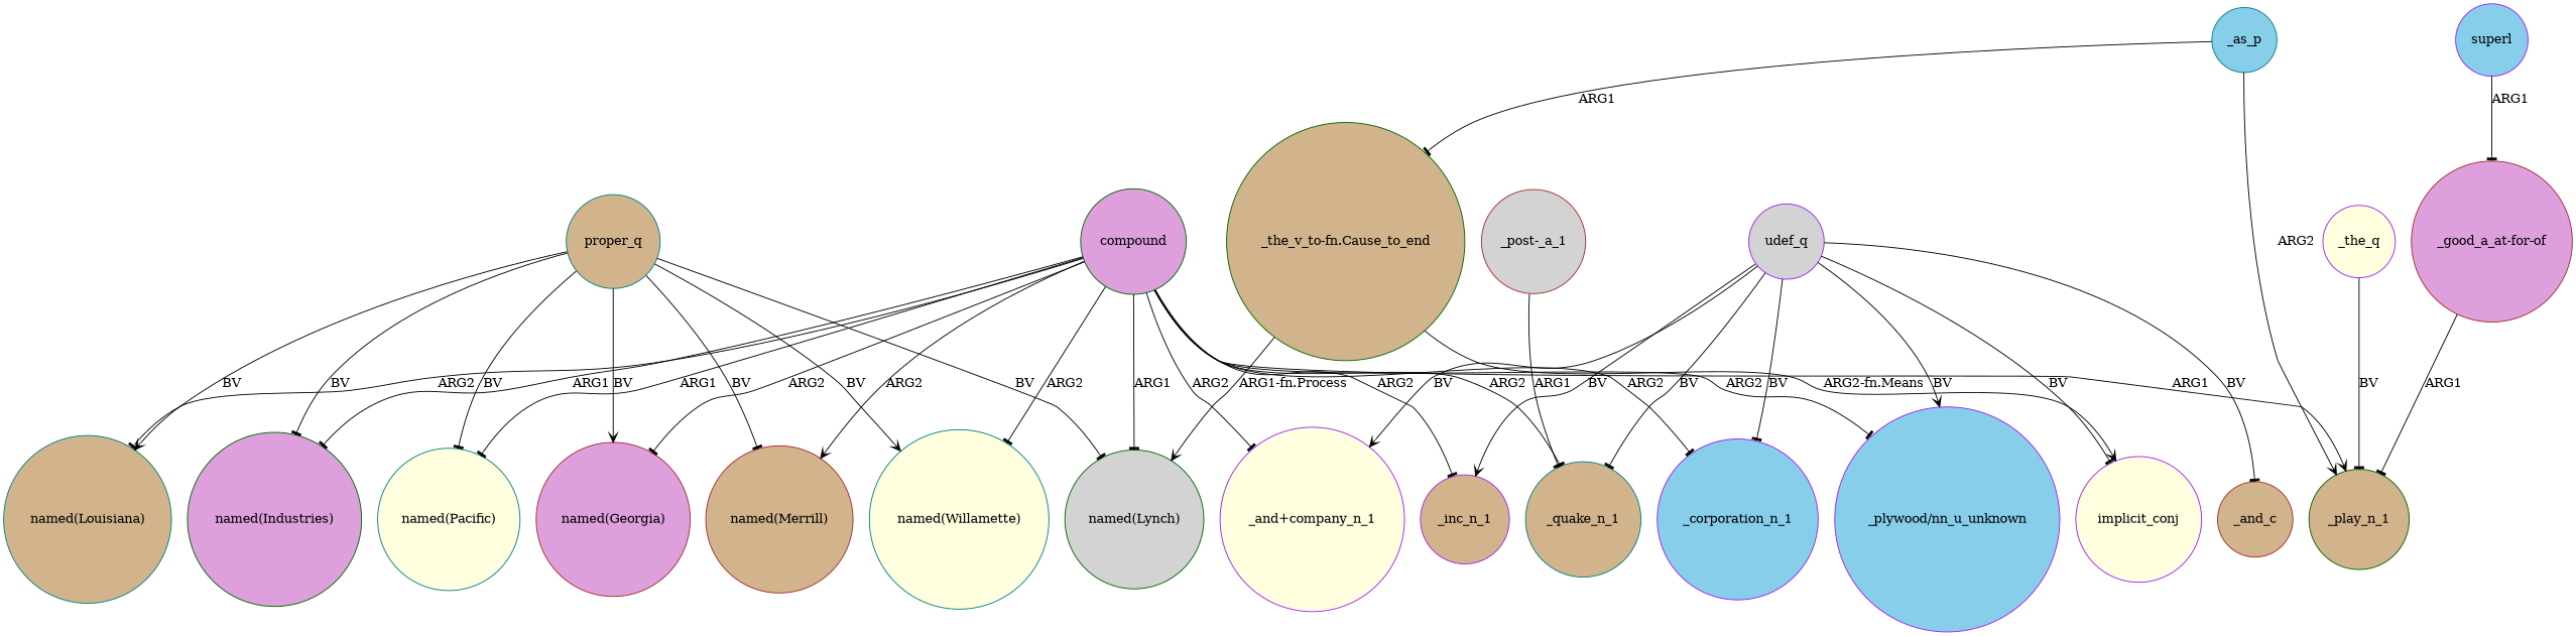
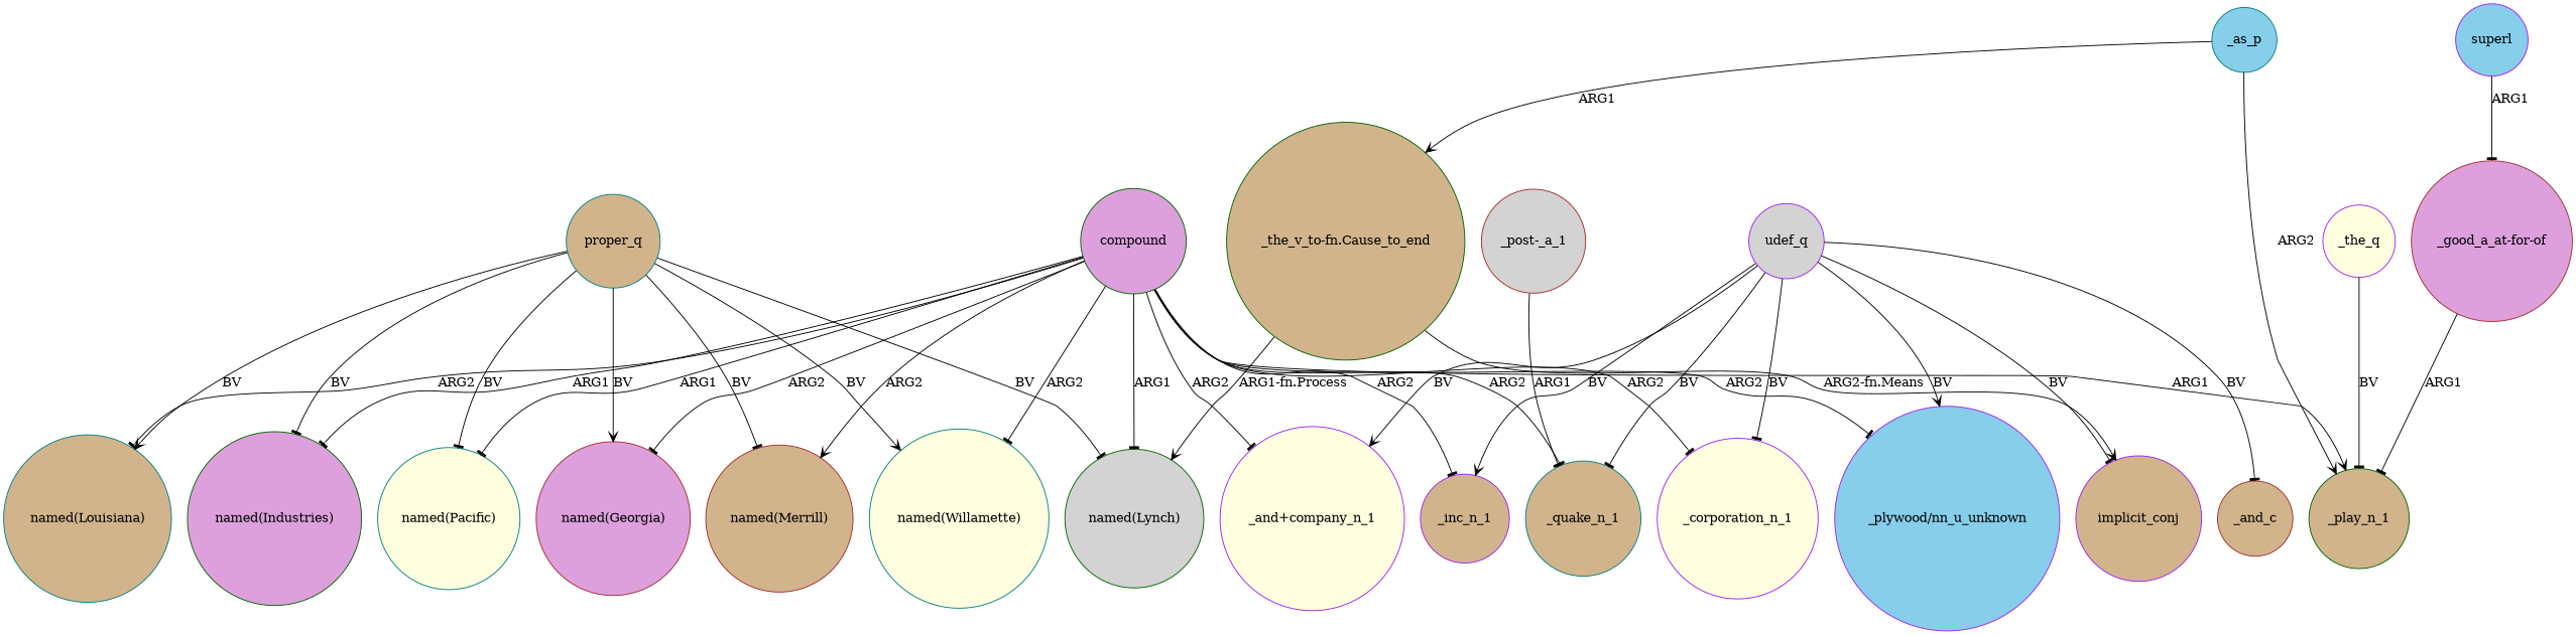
  digraph {
    node [color=purple fillcolor=tan shape=circle style=filled]
    edge [arrowhead=tee]
    n1 [color=darkgreen label="_the_v_to-fn.Cause_to_end"]
-   implicit_conj [fillcolor=lightyellow]
+   implicit_conj
    "named(Lynch)" [color=darkgreen fillcolor=lightgrey]
    superl [fillcolor=skyblue]
    "_good_a_at-for-of" [color=brown fillcolor=plum]
    _play_n_1 [color=darkgreen]
    proper_q [color=teal]
    "named(Georgia)" [color=brown fillcolor=plum]
    "named(Industries)" [color=darkgreen fillcolor=plum]
    "named(Merrill)" [color=brown]
    "named(Louisiana)" [color=teal]
    "named(Willamette)" [color=teal fillcolor=lightyellow]
    "named(Pacific)" [color=teal fillcolor=lightyellow]
    udef_q [fillcolor=lightgrey]
    _quake_n_1 [color=teal]
    "_and+company_n_1" [fillcolor=lightyellow]
    _and_c [color=brown]
    _inc_n_1
    "_plywood/nn_u_unknown" [fillcolor=skyblue]
-   _corporation_n_1 [fillcolor=skyblue]
+   _corporation_n_1 [fillcolor=lightyellow]
    compound [color=darkgreen fillcolor=plum]
    _the_q [fillcolor=lightyellow]
    _as_p [color=teal fillcolor=skyblue]
    "_post-_a_1" [color=brown fillcolor=lightgrey]
    n1 -> implicit_conj [arrowhead=vee label="ARG2-fn.Means"]
    n1 -> "named(Lynch)" [arrowhead=vee label="ARG1-fn.Process"]
    superl -> "_good_a_at-for-of" [label=ARG1]
    "_good_a_at-for-of" -> _play_n_1 [label=ARG1]
    proper_q -> "named(Lynch)" [label=BV]
    proper_q -> "named(Georgia)" [arrowhead=vee label=BV]
    proper_q -> "named(Industries)" [label=BV]
    proper_q -> "named(Merrill)" [label=BV]
    proper_q -> "named(Louisiana)" [arrowhead=vee label=BV]
    proper_q -> "named(Willamette)" [arrowhead=vee label=BV]
    proper_q -> "named(Pacific)" [label=BV]
    udef_q -> implicit_conj [label=BV]
    udef_q -> _quake_n_1 [label=BV]
    udef_q -> "_and+company_n_1" [arrowhead=vee label=BV]
    udef_q -> _and_c [label=BV]
    udef_q -> _inc_n_1 [arrowhead=vee label=BV]
    udef_q -> "_plywood/nn_u_unknown" [arrowhead=vee label=BV]
    udef_q -> _corporation_n_1 [label=BV]
    compound -> "named(Lynch)" [label=ARG1]
    compound -> _play_n_1 [arrowhead=vee label=ARG1]
    compound -> "named(Georgia)" [label=ARG2]
    compound -> "named(Industries)" [label=ARG1]
    compound -> "named(Merrill)" [arrowhead=vee label=ARG2]
    compound -> "named(Louisiana)" [label=ARG2]
    compound -> "named(Willamette)" [label=ARG2]
    compound -> "named(Pacific)" [label=ARG1]
    compound -> _quake_n_1 [label=ARG2]
    compound -> "_and+company_n_1" [label=ARG2]
    compound -> _inc_n_1 [label=ARG2]
    compound -> "_plywood/nn_u_unknown" [label=ARG2]
    compound -> _corporation_n_1 [label=ARG2]
    _the_q -> _play_n_1 [label=BV]
-   _as_p -> n1 [label=ARG1]
+   _as_p -> n1 [arrowhead=vee label=ARG1]
    _as_p -> _play_n_1 [arrowhead=vee label=ARG2]
    "_post-_a_1" -> _quake_n_1 [label=ARG1]
  }
